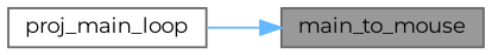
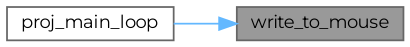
  digraph {
    rankdir=RL
    fontname=Montserrat
    node [fontname=Montserrat fontsize=10 shape=box style=filled]
-   n1 [color=gray40 fillcolor=grey60 fontcolor=black height=0.2 label=main_to_mouse width=0.4]
+   n1 [color=gray40 fillcolor=grey60 fontcolor=black height=0.2 label=write_to_mouse width=0.4]
    n2 [color=grey40 fillcolor=white height=0.2 label=proj_main_loop width=0.4]
    n1 -> n2 [color=steelblue1 dir=back fontname=Montserrat fontsize=10 labelfontname=Helvetica labelfontsize=10 style=solid]
  }
